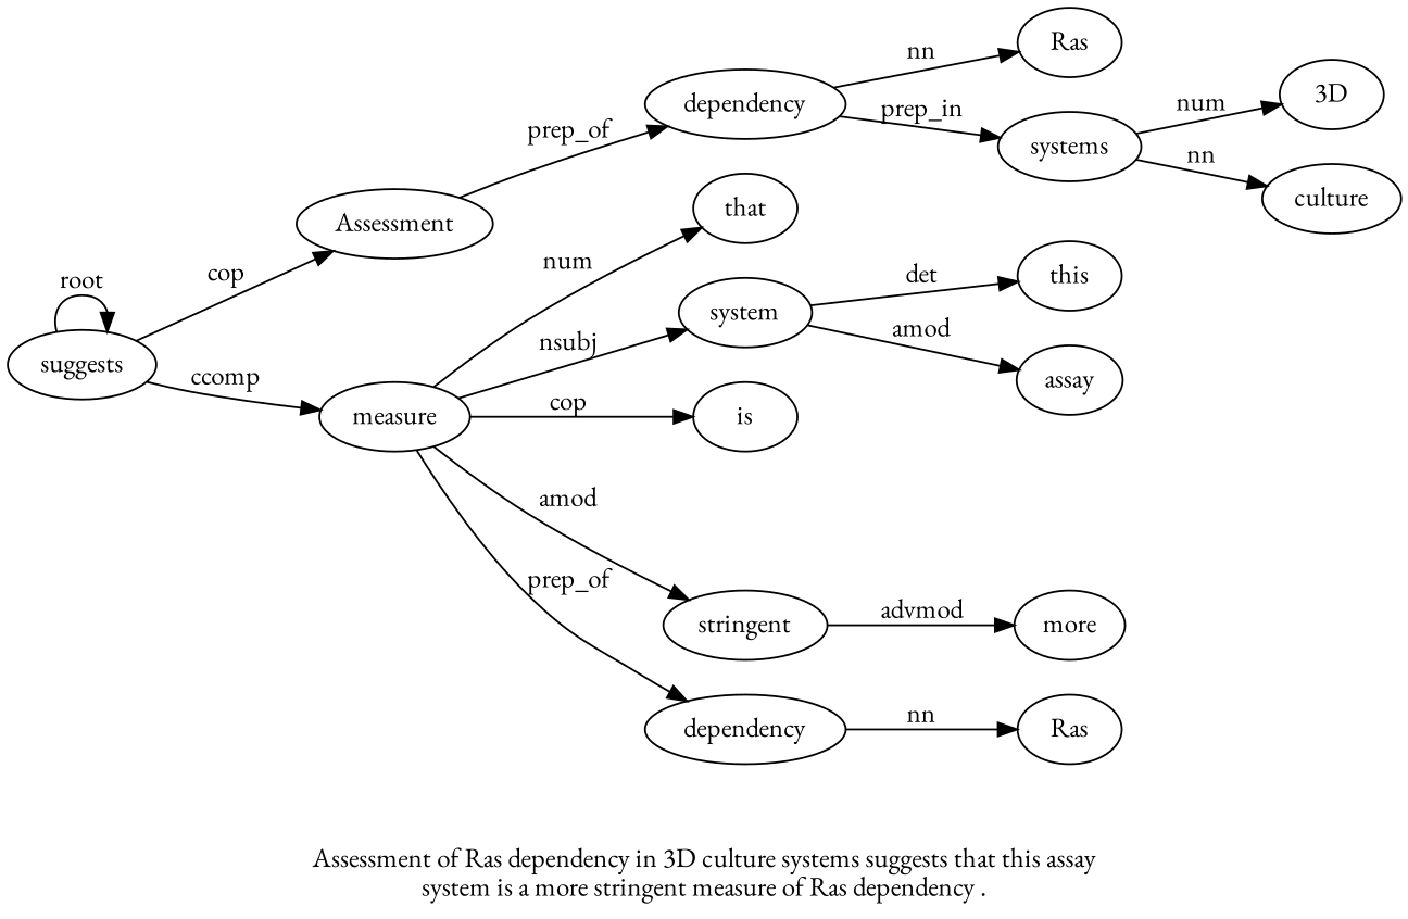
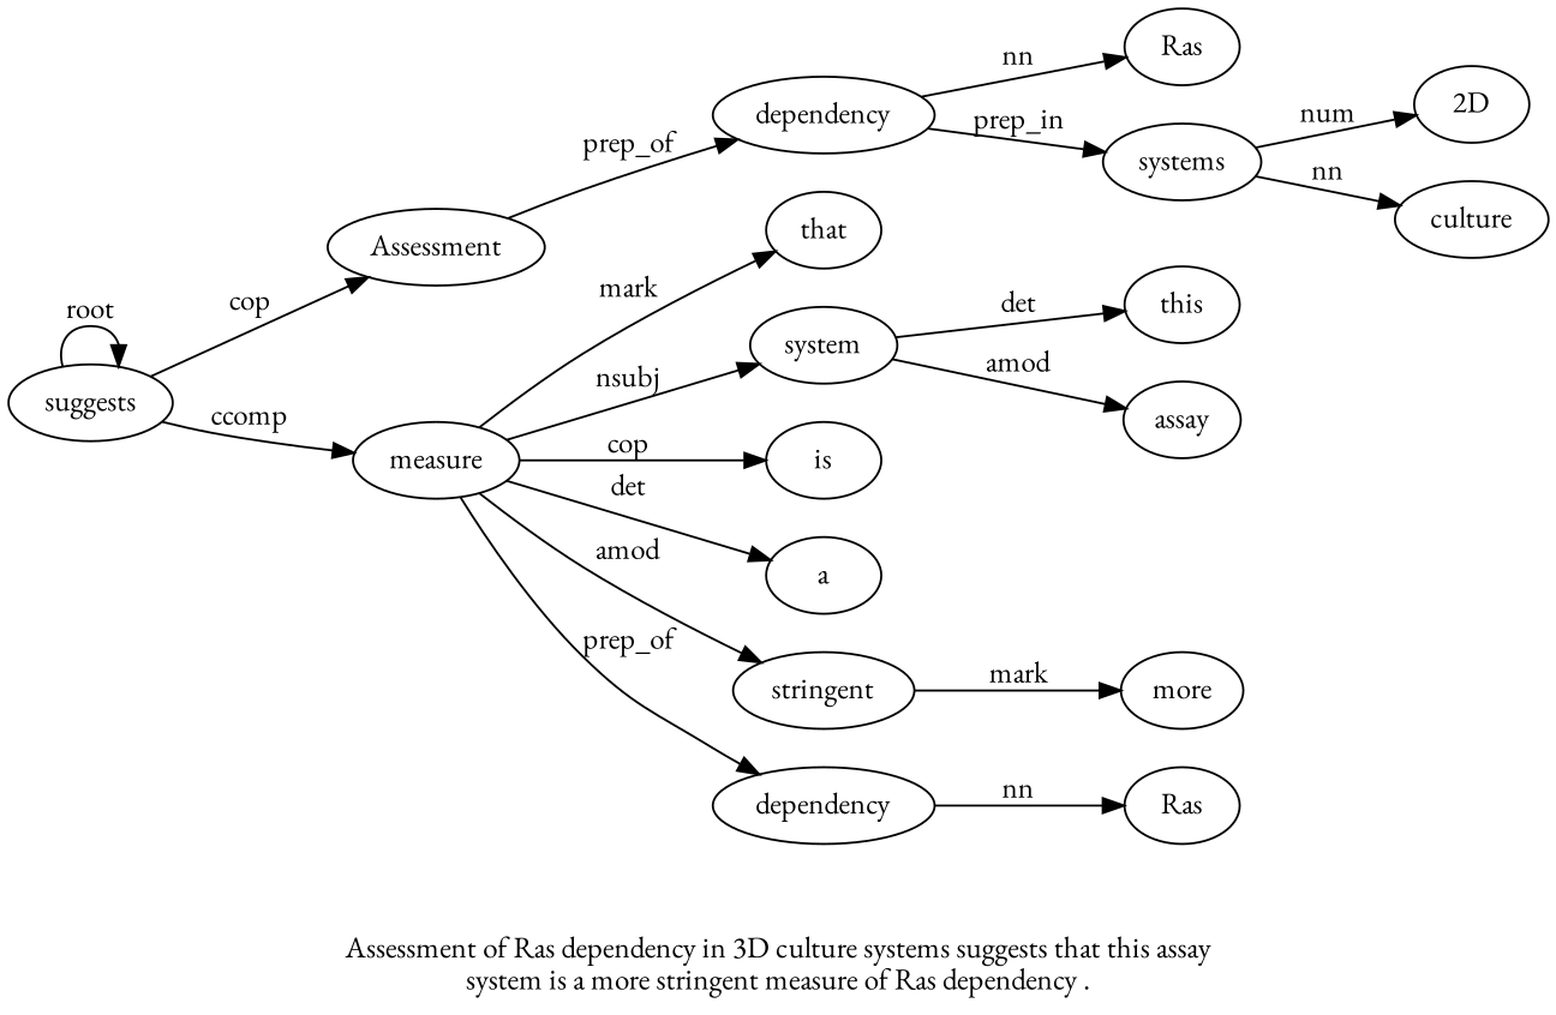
  digraph {
    fontname="EB Garamond"
    label="Assessment of Ras dependency in 3D culture systems suggests that this assay\nsystem is a more stringent measure of Ras dependency ."
    rankdir=LR
    node [fillcolor=white fontname="EB Garamond" style=filled]
    edge [fontname="EB Garamond"]
    n1 [label=suggests]
    n2 [label=Assessment]
    n3 [label=measure]
    n4 [label=dependency]
    n5 [label=that]
    n6 [label=system]
    n7 [label=is]
+   n8 [label=a]
    n9 [label=stringent]
    n10 [label=dependency]
    n11 [label=Ras]
    n12 [label=systems]
-   n13 [label="3D"]
+   n13 [label="2D"]
    n14 [label=culture]
    n15 [label=this]
    n16 [label=assay]
    n17 [label=more]
    n18 [label=Ras]
    n1 -> n1 [label=root]
    n1 -> n2 [label=cop]
    n1 -> n3 [label=ccomp]
    n2 -> n4 [label=prep_of]
-   n3 -> n5 [label=num]
+   n3 -> n5 [label=mark]
    n3 -> n6 [label=nsubj]
    n3 -> n7 [label=cop]
+   n3 -> n8 [label=det]
    n3 -> n9 [label=amod]
    n3 -> n10 [label=prep_of]
    n4 -> n11 [label=nn]
    n4 -> n12 [label=prep_in]
    n6 -> n15 [label=det]
    n6 -> n16 [label=amod]
-   n9 -> n17 [label=advmod]
+   n9 -> n17 [label=mark]
    n10 -> n18 [label=nn]
    n12 -> n13 [label=num]
    n12 -> n14 [label=nn]
  }
